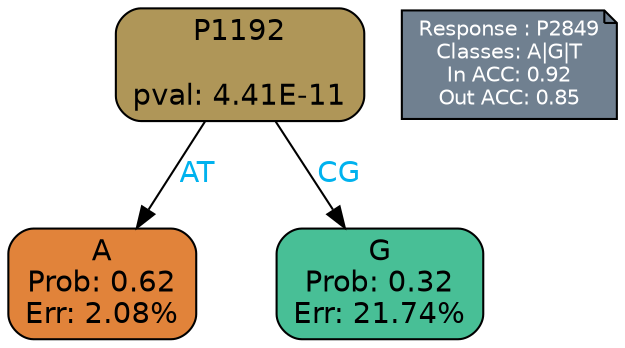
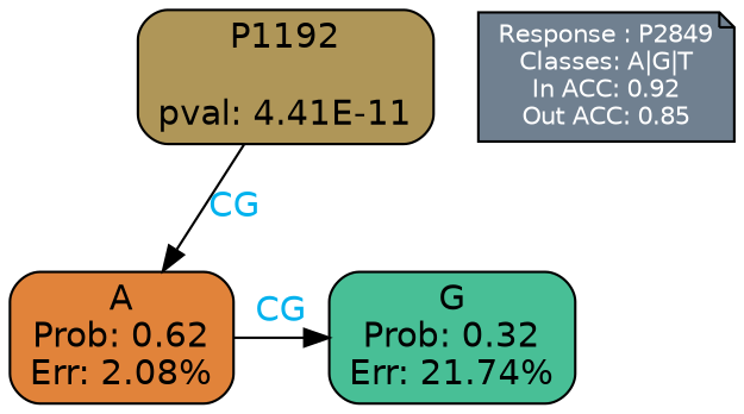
  digraph {
    ranksep=equally
    splines=polylines
    node [color=black fontname=helvetica shape=box style="filled, rounded"]
    edge [fontcolor=deepskyblue2 fontname=helvetica]
    n1 [fillcolor="#e1833a" label="A\nProb: 0.62\nErr: 2.08%"]
    n2 [fillcolor="#48bf96" label="G\nProb: 0.32\nErr: 21.74%"]
    n3 [align=left fillcolor=slategray fontcolor=white fontsize=10 label="Response : P2849\nClasses: A|G|T\nIn ACC: 0.92\nOut ACC: 0.85\n" shape=note style=filled]
    n4 [fillcolor="#af9658" label="P1192\n\npval: 4.41E-11"]
    subgraph sub_1 {
      rank=same
      n1
      n2
    }
    subgraph sub_2 {
      rank=same
      n3
      n4
    }
-   n4 -> n1 [label=AT]
-   n4 -> n2 [label=CG]
+   n4 -> n1 [label=CG]
+   n1 -> n2 [label=CG]
  }
